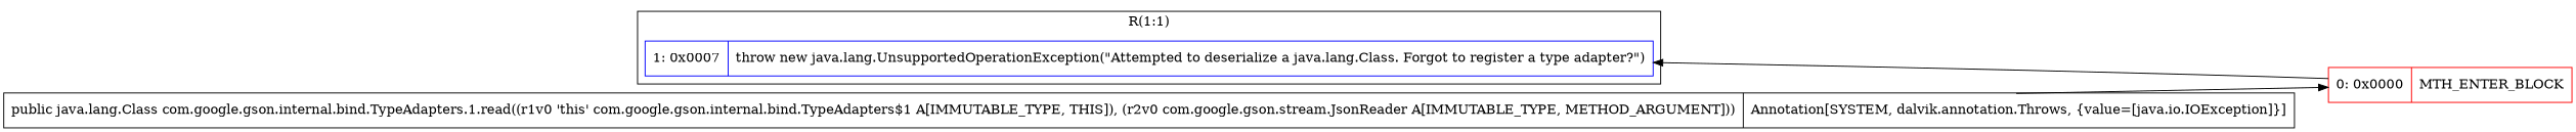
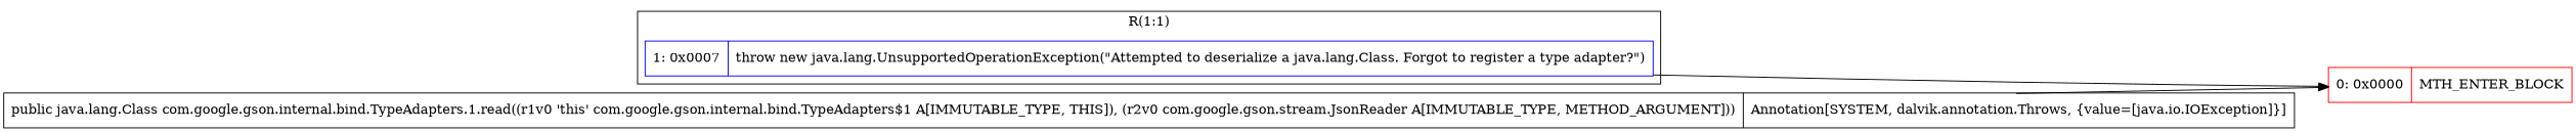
  digraph {
    rankdir=LR
    node [shape=record]
    n1 [color=blue label="{1\:\ 0x0007|throw new java.lang.UnsupportedOperationException(\"Attempted to deserialize a java.lang.Class. Forgot to register a type adapter?\")\l}"]
    n2 [color=red label="{0\:\ 0x0000|MTH_ENTER_BLOCK\l}"]
    n3 [label="{public java.lang.Class com.google.gson.internal.bind.TypeAdapters.1.read((r1v0 'this' com.google.gson.internal.bind.TypeAdapters$1 A[IMMUTABLE_TYPE, THIS]), (r2v0 com.google.gson.stream.JsonReader A[IMMUTABLE_TYPE, METHOD_ARGUMENT]))  | Annotation[SYSTEM, dalvik.annotation.Throws, \{value=[java.io.IOException]\}]\l}"]
    subgraph cluster_1 {
      label="R(1:1)"
      n1
    }
-   n2 -> n1
+   n1 -> n2
    n3 -> n2
  }
